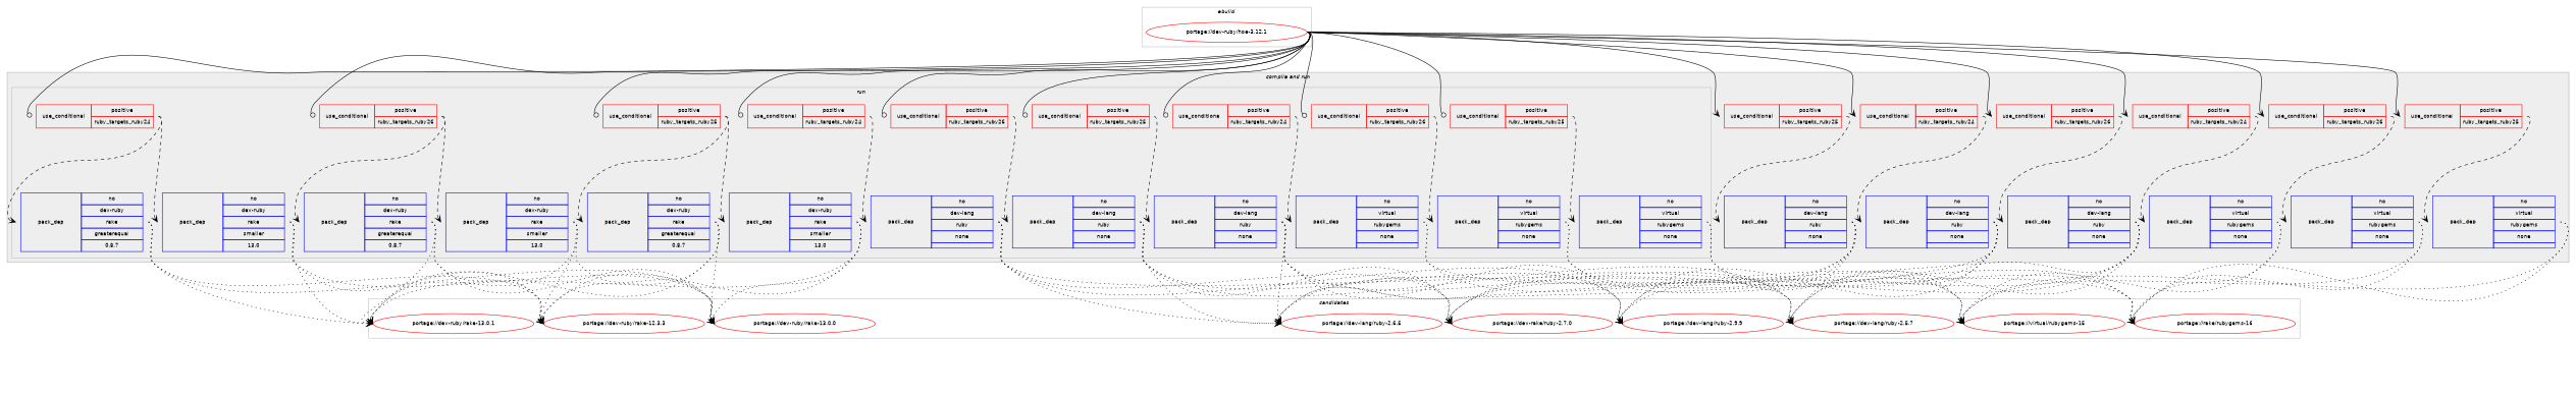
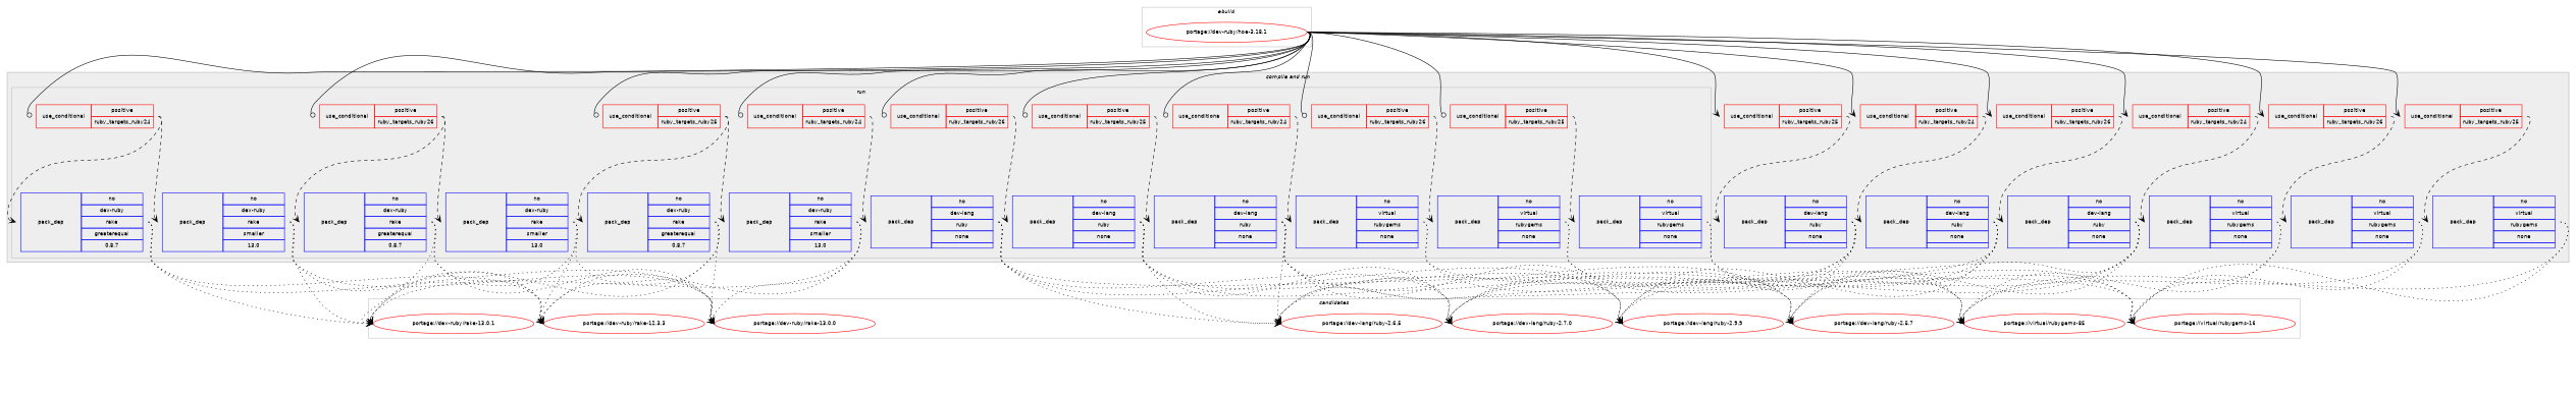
  digraph {
    compound=true
    concentrate=true
    fontname=Helvetica
    fontsize=10
    newrank=true
    rankdir=TB
    ranksep=1.5
    node [color=red fontname=Helvetica fontsize=10 shape=none]
    edge [arrowhead=vee headport=w style=dotted tailport=e weight=100]
-   n1 [label="portage://dev-ruby/hoe-3.12.1" width=4 shape=""]
+   n1 [label="portage://dev-ruby/hoe-3.18.1" width=4 shape=""]
    n2 [color=blue label=<<TABLE BORDER="0" CELLBORDER="1" CELLSPACING="0" CELLPADDING="4" WIDTH="220"><TR><TD ROWSPAN="6" CELLPADDING="30">pack_dep</TD></TR><TR><TD WIDTH="110">no</TD></TR><TR><TD>dev-lang</TD></TR><TR><TD>ruby</TD></TR><TR><TD>none</TD></TR><TR><TD></TD></TR></TABLE>>]
    n3 [label=<<TABLE BORDER="0" CELLBORDER="1" CELLSPACING="0" CELLPADDING="4"><TR><TD ROWSPAN="3" CELLPADDING="10">use_conditional</TD></TR><TR><TD>positive</TD></TR><TR><TD>ruby_targets_ruby24</TD></TR></TABLE>>]
    n4 [color=blue label=<<TABLE BORDER="0" CELLBORDER="1" CELLSPACING="0" CELLPADDING="4" WIDTH="220"><TR><TD ROWSPAN="6" CELLPADDING="30">pack_dep</TD></TR><TR><TD WIDTH="110">no</TD></TR><TR><TD>virtual</TD></TR><TR><TD>rubygems</TD></TR><TR><TD>none</TD></TR><TR><TD></TD></TR></TABLE>>]
    n5 [label=<<TABLE BORDER="0" CELLBORDER="1" CELLSPACING="0" CELLPADDING="4"><TR><TD ROWSPAN="3" CELLPADDING="10">use_conditional</TD></TR><TR><TD>positive</TD></TR><TR><TD>ruby_targets_ruby24</TD></TR></TABLE>>]
    n6 [color=blue label=<<TABLE BORDER="0" CELLBORDER="1" CELLSPACING="0" CELLPADDING="4" WIDTH="220"><TR><TD ROWSPAN="6" CELLPADDING="30">pack_dep</TD></TR><TR><TD WIDTH="110">no</TD></TR><TR><TD>dev-lang</TD></TR><TR><TD>ruby</TD></TR><TR><TD>none</TD></TR><TR><TD></TD></TR></TABLE>>]
    n7 [label=<<TABLE BORDER="0" CELLBORDER="1" CELLSPACING="0" CELLPADDING="4"><TR><TD ROWSPAN="3" CELLPADDING="10">use_conditional</TD></TR><TR><TD>positive</TD></TR><TR><TD>ruby_targets_ruby25</TD></TR></TABLE>>]
    n8 [color=blue label=<<TABLE BORDER="0" CELLBORDER="1" CELLSPACING="0" CELLPADDING="4" WIDTH="220"><TR><TD ROWSPAN="6" CELLPADDING="30">pack_dep</TD></TR><TR><TD WIDTH="110">no</TD></TR><TR><TD>virtual</TD></TR><TR><TD>rubygems</TD></TR><TR><TD>none</TD></TR><TR><TD></TD></TR></TABLE>>]
    n9 [label=<<TABLE BORDER="0" CELLBORDER="1" CELLSPACING="0" CELLPADDING="4"><TR><TD ROWSPAN="3" CELLPADDING="10">use_conditional</TD></TR><TR><TD>positive</TD></TR><TR><TD>ruby_targets_ruby25</TD></TR></TABLE>>]
    n10 [color=blue label=<<TABLE BORDER="0" CELLBORDER="1" CELLSPACING="0" CELLPADDING="4" WIDTH="220"><TR><TD ROWSPAN="6" CELLPADDING="30">pack_dep</TD></TR><TR><TD WIDTH="110">no</TD></TR><TR><TD>dev-lang</TD></TR><TR><TD>ruby</TD></TR><TR><TD>none</TD></TR><TR><TD></TD></TR></TABLE>>]
    n11 [label=<<TABLE BORDER="0" CELLBORDER="1" CELLSPACING="0" CELLPADDING="4"><TR><TD ROWSPAN="3" CELLPADDING="10">use_conditional</TD></TR><TR><TD>positive</TD></TR><TR><TD>ruby_targets_ruby26</TD></TR></TABLE>>]
    n12 [color=blue label=<<TABLE BORDER="0" CELLBORDER="1" CELLSPACING="0" CELLPADDING="4" WIDTH="220"><TR><TD ROWSPAN="6" CELLPADDING="30">pack_dep</TD></TR><TR><TD WIDTH="110">no</TD></TR><TR><TD>virtual</TD></TR><TR><TD>rubygems</TD></TR><TR><TD>none</TD></TR><TR><TD></TD></TR></TABLE>>]
    n13 [label=<<TABLE BORDER="0" CELLBORDER="1" CELLSPACING="0" CELLPADDING="4"><TR><TD ROWSPAN="3" CELLPADDING="10">use_conditional</TD></TR><TR><TD>positive</TD></TR><TR><TD>ruby_targets_ruby26</TD></TR></TABLE>>]
    n14 [color=blue label=<<TABLE BORDER="0" CELLBORDER="1" CELLSPACING="0" CELLPADDING="4" WIDTH="220"><TR><TD ROWSPAN="6" CELLPADDING="30">pack_dep</TD></TR><TR><TD WIDTH="110">no</TD></TR><TR><TD>dev-lang</TD></TR><TR><TD>ruby</TD></TR><TR><TD>none</TD></TR><TR><TD></TD></TR></TABLE>>]
    n15 [label=<<TABLE BORDER="0" CELLBORDER="1" CELLSPACING="0" CELLPADDING="4"><TR><TD ROWSPAN="3" CELLPADDING="10">use_conditional</TD></TR><TR><TD>positive</TD></TR><TR><TD>ruby_targets_ruby24</TD></TR></TABLE>>]
    n16 [color=blue label=<<TABLE BORDER="0" CELLBORDER="1" CELLSPACING="0" CELLPADDING="4" WIDTH="220"><TR><TD ROWSPAN="6" CELLPADDING="30">pack_dep</TD></TR><TR><TD WIDTH="110">no</TD></TR><TR><TD>dev-ruby</TD></TR><TR><TD>rake</TD></TR><TR><TD>greaterequal</TD></TR><TR><TD>0.8.7</TD></TR></TABLE>>]
    n17 [color=blue label=<<TABLE BORDER="0" CELLBORDER="1" CELLSPACING="0" CELLPADDING="4" WIDTH="220"><TR><TD ROWSPAN="6" CELLPADDING="30">pack_dep</TD></TR><TR><TD WIDTH="110">no</TD></TR><TR><TD>dev-ruby</TD></TR><TR><TD>rake</TD></TR><TR><TD>smaller</TD></TR><TR><TD>13.0</TD></TR></TABLE>>]
    n18 [label=<<TABLE BORDER="0" CELLBORDER="1" CELLSPACING="0" CELLPADDING="4"><TR><TD ROWSPAN="3" CELLPADDING="10">use_conditional</TD></TR><TR><TD>positive</TD></TR><TR><TD>ruby_targets_ruby24</TD></TR></TABLE>>]
    n19 [color=blue label=<<TABLE BORDER="0" CELLBORDER="1" CELLSPACING="0" CELLPADDING="4" WIDTH="220"><TR><TD ROWSPAN="6" CELLPADDING="30">pack_dep</TD></TR><TR><TD WIDTH="110">no</TD></TR><TR><TD>virtual</TD></TR><TR><TD>rubygems</TD></TR><TR><TD>none</TD></TR><TR><TD></TD></TR></TABLE>>]
    n20 [label=<<TABLE BORDER="0" CELLBORDER="1" CELLSPACING="0" CELLPADDING="4"><TR><TD ROWSPAN="3" CELLPADDING="10">use_conditional</TD></TR><TR><TD>positive</TD></TR><TR><TD>ruby_targets_ruby24</TD></TR></TABLE>>]
    n21 [color=blue label=<<TABLE BORDER="0" CELLBORDER="1" CELLSPACING="0" CELLPADDING="4" WIDTH="220"><TR><TD ROWSPAN="6" CELLPADDING="30">pack_dep</TD></TR><TR><TD WIDTH="110">no</TD></TR><TR><TD>virtual</TD></TR><TR><TD>rubygems</TD></TR><TR><TD>none</TD></TR><TR><TD></TD></TR></TABLE>>]
    n22 [label=<<TABLE BORDER="0" CELLBORDER="1" CELLSPACING="0" CELLPADDING="4"><TR><TD ROWSPAN="3" CELLPADDING="10">use_conditional</TD></TR><TR><TD>positive</TD></TR><TR><TD>ruby_targets_ruby25</TD></TR></TABLE>>]
    n23 [color=blue label=<<TABLE BORDER="0" CELLBORDER="1" CELLSPACING="0" CELLPADDING="4" WIDTH="220"><TR><TD ROWSPAN="6" CELLPADDING="30">pack_dep</TD></TR><TR><TD WIDTH="110">no</TD></TR><TR><TD>dev-lang</TD></TR><TR><TD>ruby</TD></TR><TR><TD>none</TD></TR><TR><TD></TD></TR></TABLE>>]
    n24 [label=<<TABLE BORDER="0" CELLBORDER="1" CELLSPACING="0" CELLPADDING="4"><TR><TD ROWSPAN="3" CELLPADDING="10">use_conditional</TD></TR><TR><TD>positive</TD></TR><TR><TD>ruby_targets_ruby25</TD></TR></TABLE>>]
    n25 [color=blue label=<<TABLE BORDER="0" CELLBORDER="1" CELLSPACING="0" CELLPADDING="4" WIDTH="220"><TR><TD ROWSPAN="6" CELLPADDING="30">pack_dep</TD></TR><TR><TD WIDTH="110">no</TD></TR><TR><TD>dev-ruby</TD></TR><TR><TD>rake</TD></TR><TR><TD>greaterequal</TD></TR><TR><TD>0.8.7</TD></TR></TABLE>>]
    n26 [color=blue label=<<TABLE BORDER="0" CELLBORDER="1" CELLSPACING="0" CELLPADDING="4" WIDTH="220"><TR><TD ROWSPAN="6" CELLPADDING="30">pack_dep</TD></TR><TR><TD WIDTH="110">no</TD></TR><TR><TD>dev-ruby</TD></TR><TR><TD>rake</TD></TR><TR><TD>smaller</TD></TR><TR><TD>13.0</TD></TR></TABLE>>]
    n27 [label=<<TABLE BORDER="0" CELLBORDER="1" CELLSPACING="0" CELLPADDING="4"><TR><TD ROWSPAN="3" CELLPADDING="10">use_conditional</TD></TR><TR><TD>positive</TD></TR><TR><TD>ruby_targets_ruby25</TD></TR></TABLE>>]
    n28 [color=blue label=<<TABLE BORDER="0" CELLBORDER="1" CELLSPACING="0" CELLPADDING="4" WIDTH="220"><TR><TD ROWSPAN="6" CELLPADDING="30">pack_dep</TD></TR><TR><TD WIDTH="110">no</TD></TR><TR><TD>dev-lang</TD></TR><TR><TD>ruby</TD></TR><TR><TD>none</TD></TR><TR><TD></TD></TR></TABLE>>]
    n29 [label=<<TABLE BORDER="0" CELLBORDER="1" CELLSPACING="0" CELLPADDING="4"><TR><TD ROWSPAN="3" CELLPADDING="10">use_conditional</TD></TR><TR><TD>positive</TD></TR><TR><TD>ruby_targets_ruby26</TD></TR></TABLE>>]
    n30 [color=blue label=<<TABLE BORDER="0" CELLBORDER="1" CELLSPACING="0" CELLPADDING="4" WIDTH="220"><TR><TD ROWSPAN="6" CELLPADDING="30">pack_dep</TD></TR><TR><TD WIDTH="110">no</TD></TR><TR><TD>dev-ruby</TD></TR><TR><TD>rake</TD></TR><TR><TD>greaterequal</TD></TR><TR><TD>0.8.7</TD></TR></TABLE>>]
    n31 [color=blue label=<<TABLE BORDER="0" CELLBORDER="1" CELLSPACING="0" CELLPADDING="4" WIDTH="220"><TR><TD ROWSPAN="6" CELLPADDING="30">pack_dep</TD></TR><TR><TD WIDTH="110">no</TD></TR><TR><TD>dev-ruby</TD></TR><TR><TD>rake</TD></TR><TR><TD>smaller</TD></TR><TR><TD>13.0</TD></TR></TABLE>>]
    n32 [label=<<TABLE BORDER="0" CELLBORDER="1" CELLSPACING="0" CELLPADDING="4"><TR><TD ROWSPAN="3" CELLPADDING="10">use_conditional</TD></TR><TR><TD>positive</TD></TR><TR><TD>ruby_targets_ruby26</TD></TR></TABLE>>]
    n33 [color=blue label=<<TABLE BORDER="0" CELLBORDER="1" CELLSPACING="0" CELLPADDING="4" WIDTH="220"><TR><TD ROWSPAN="6" CELLPADDING="30">pack_dep</TD></TR><TR><TD WIDTH="110">no</TD></TR><TR><TD>virtual</TD></TR><TR><TD>rubygems</TD></TR><TR><TD>none</TD></TR><TR><TD></TD></TR></TABLE>>]
    n34 [label=<<TABLE BORDER="0" CELLBORDER="1" CELLSPACING="0" CELLPADDING="4"><TR><TD ROWSPAN="3" CELLPADDING="10">use_conditional</TD></TR><TR><TD>positive</TD></TR><TR><TD>ruby_targets_ruby26</TD></TR></TABLE>>]
-   n35 [label="portage://rake/rubygems-16" width=4 shape=""]
-   n36 [label="portage://virtual/rubygems-15" width=4 shape=""]
-   n37 [label="portage://dev-rake/ruby-2.7.0" width=4 shape=""]
+   n35 [label="portage://virtual/rubygems-16" width=4 shape=""]
+   n36 [label="portage://virtual/rubygems-85" width=4 shape=""]
+   n37 [label="portage://dev-lang/ruby-2.7.0" width=4 shape=""]
    n38 [label="portage://dev-lang/ruby-2.6.5" width=4 shape=""]
    n39 [label="portage://dev-lang/ruby-2.5.7" width=4 shape=""]
    n40 [label="portage://dev-lang/ruby-2.9.9" width=4 shape=""]
    n41 [label="portage://dev-ruby/rake-13.0.1" width=4 shape=""]
    n42 [label="portage://dev-ruby/rake-13.0.0" width=4 shape=""]
    n43 [label="portage://dev-ruby/rake-12.3.3" width=4 shape=""]
    subgraph cluster_1 {
      color=gray
      label=<<i>ebuild</i>>
      n1
    }
    subgraph cluster_2 {
      color=gray
      label=<<i>dependencies</i>>
      subgraph cluster_3 {
        color=gray
        fillcolor="#eeeeee"
        label=<<i>compile</i>>
        style=filled
        subgraph sub_4 {
          color=gray
          fillcolor="#eeeeee"
          label=<<i>compile</i>>
          style=filled
          n3
          subgraph sub_5 {
            color=gray
            fillcolor="#eeeeee"
            label=<<i>compile</i>>
            style=filled
            n2
          }
        }
        subgraph sub_6 {
          color=gray
          fillcolor="#eeeeee"
          label=<<i>compile</i>>
          style=filled
          n5
          subgraph sub_7 {
            color=gray
            fillcolor="#eeeeee"
            label=<<i>compile</i>>
            style=filled
            n4
          }
        }
        subgraph sub_8 {
          color=gray
          fillcolor="#eeeeee"
          label=<<i>compile</i>>
          style=filled
          n7
          subgraph sub_9 {
            color=gray
            fillcolor="#eeeeee"
            label=<<i>compile</i>>
            style=filled
            n6
          }
        }
        subgraph sub_10 {
          color=gray
          fillcolor="#eeeeee"
          label=<<i>compile</i>>
          style=filled
          n9
          subgraph sub_11 {
            color=gray
            fillcolor="#eeeeee"
            label=<<i>compile</i>>
            style=filled
            n8
          }
        }
        subgraph sub_12 {
          color=gray
          fillcolor="#eeeeee"
          label=<<i>compile</i>>
          style=filled
          n11
          subgraph sub_13 {
            color=gray
            fillcolor="#eeeeee"
            label=<<i>compile</i>>
            style=filled
            n10
          }
        }
        subgraph sub_14 {
          color=gray
          fillcolor="#eeeeee"
          label=<<i>compile</i>>
          style=filled
          n13
          subgraph sub_15 {
            color=gray
            fillcolor="#eeeeee"
            label=<<i>compile</i>>
            style=filled
            n12
          }
        }
      }
      subgraph cluster_16 {
        color=gray
        fillcolor="#eeeeee"
        label=<<i>compile and run</i>>
        style=filled
      }
      subgraph cluster_17 {
        color=gray
        fillcolor="#eeeeee"
        label=<<i>run</i>>
        style=filled
        subgraph sub_18 {
          color=gray
          fillcolor="#eeeeee"
          label=<<i>run</i>>
          style=filled
          n15
          subgraph sub_19 {
            color=gray
            fillcolor="#eeeeee"
            label=<<i>run</i>>
            style=filled
            n14
          }
        }
        subgraph sub_20 {
          color=gray
          fillcolor="#eeeeee"
          label=<<i>run</i>>
          style=filled
          n18
          subgraph sub_21 {
            color=gray
            fillcolor="#eeeeee"
            label=<<i>run</i>>
            style=filled
            n16
          }
          subgraph sub_22 {
            color=gray
            fillcolor="#eeeeee"
            label=<<i>run</i>>
            style=filled
            n17
          }
        }
        subgraph sub_23 {
          color=gray
          fillcolor="#eeeeee"
          label=<<i>run</i>>
          style=filled
          n20
          subgraph sub_24 {
            color=gray
            fillcolor="#eeeeee"
            label=<<i>run</i>>
            style=filled
            n19
          }
        }
        subgraph sub_25 {
          color=gray
          fillcolor="#eeeeee"
          label=<<i>run</i>>
          style=filled
          n22
          subgraph sub_26 {
            color=gray
            fillcolor="#eeeeee"
            label=<<i>run</i>>
            style=filled
            n21
          }
        }
        subgraph sub_27 {
          color=gray
          fillcolor="#eeeeee"
          label=<<i>run</i>>
          style=filled
          n24
          subgraph sub_28 {
            color=gray
            fillcolor="#eeeeee"
            label=<<i>run</i>>
            style=filled
            n23
          }
        }
        subgraph sub_29 {
          color=gray
          fillcolor="#eeeeee"
          label=<<i>run</i>>
          style=filled
          n27
          subgraph sub_30 {
            color=gray
            fillcolor="#eeeeee"
            label=<<i>run</i>>
            style=filled
            n25
          }
          subgraph sub_31 {
            color=gray
            fillcolor="#eeeeee"
            label=<<i>run</i>>
            style=filled
            n26
          }
        }
        subgraph sub_32 {
          color=gray
          fillcolor="#eeeeee"
          label=<<i>run</i>>
          style=filled
          n29
          subgraph sub_33 {
            color=gray
            fillcolor="#eeeeee"
            label=<<i>run</i>>
            style=filled
            n28
          }
        }
        subgraph sub_34 {
          color=gray
          fillcolor="#eeeeee"
          label=<<i>run</i>>
          style=filled
          n32
          subgraph sub_35 {
            color=gray
            fillcolor="#eeeeee"
            label=<<i>run</i>>
            style=filled
            n30
          }
          subgraph sub_36 {
            color=gray
            fillcolor="#eeeeee"
            label=<<i>run</i>>
            style=filled
            n31
          }
        }
        subgraph sub_37 {
          color=gray
          fillcolor="#eeeeee"
          label=<<i>run</i>>
          style=filled
          n34
          subgraph sub_38 {
            color=gray
            fillcolor="#eeeeee"
            label=<<i>run</i>>
            style=filled
            n33
          }
        }
      }
    }
    subgraph cluster_39 {
      color=gray
      label=<<i>candidates</i>>
      rank=same
      subgraph sub_40 {
        color=black
        label=<<i>candidates</i>>
        nodesep=1
        rank=same
        n37
        n38
        n39
        n40
      }
      subgraph sub_41 {
        color=black
        label=<<i>candidates</i>>
        nodesep=1
        rank=same
        n35
        n36
      }
      subgraph sub_42 {
        color=black
        label=<<i>candidates</i>>
        nodesep=1
        rank=same
        n37
        n38
        n39
        n40
      }
      subgraph sub_43 {
        color=black
        label=<<i>candidates</i>>
        nodesep=1
        rank=same
        n35
        n36
      }
      subgraph sub_44 {
        color=black
        label=<<i>candidates</i>>
        nodesep=1
        rank=same
        n37
        n38
        n39
        n40
      }
      subgraph sub_45 {
        color=black
        label=<<i>candidates</i>>
        nodesep=1
        rank=same
        n35
        n36
      }
      subgraph sub_46 {
        color=black
        label=<<i>candidates</i>>
        nodesep=1
        rank=same
        n37
        n38
        n39
        n40
      }
      subgraph sub_47 {
        color=black
        label=<<i>candidates</i>>
        nodesep=1
        rank=same
        n41
        n42
        n43
      }
      subgraph sub_48 {
        color=black
        label=<<i>candidates</i>>
        nodesep=1
        rank=same
        n41
        n42
        n43
      }
      subgraph sub_49 {
        color=black
        label=<<i>candidates</i>>
        nodesep=1
        rank=same
        n35
        n36
      }
      subgraph sub_50 {
        color=black
        label=<<i>candidates</i>>
        nodesep=1
        rank=same
        n37
        n38
        n39
        n40
      }
      subgraph sub_51 {
        color=black
        label=<<i>candidates</i>>
        nodesep=1
        rank=same
        n41
        n42
        n43
      }
      subgraph sub_52 {
        color=black
        label=<<i>candidates</i>>
        nodesep=1
        rank=same
        n41
        n42
        n43
      }
      subgraph sub_53 {
        color=black
        label=<<i>candidates</i>>
        nodesep=1
        rank=same
        n35
        n36
      }
      subgraph sub_54 {
        color=black
        label=<<i>candidates</i>>
        nodesep=1
        rank=same
        n37
        n38
        n39
        n40
      }
      subgraph sub_55 {
        color=black
        label=<<i>candidates</i>>
        nodesep=1
        rank=same
        n41
        n42
        n43
      }
      subgraph sub_56 {
        color=black
        label=<<i>candidates</i>>
        nodesep=1
        rank=same
        n41
        n42
        n43
      }
      subgraph sub_57 {
        color=black
        label=<<i>candidates</i>>
        nodesep=1
        rank=same
        n35
        n36
      }
    }
    n1 -> n3 [style=solid weight=20]
    n1 -> n5 [style=solid weight=20]
    n1 -> n7 [style=solid weight=20]
    n1 -> n9 [style=solid weight=20]
    n1 -> n11 [style=solid weight=20]
    n1 -> n13 [style=solid weight=20]
    n1 -> n15 [arrowhead=odot style=solid weight=20]
    n1 -> n18 [arrowhead=odot style=solid weight=20]
    n1 -> n20 [arrowhead=odot style=solid weight=20]
    n1 -> n22 [arrowhead=odot style=solid weight=20]
    n1 -> n24 [arrowhead=odot style=solid weight=20]
    n1 -> n27 [arrowhead=odot style=solid weight=20]
    n1 -> n29 [arrowhead=odot style=solid weight=20]
    n1 -> n32 [arrowhead=odot style=solid weight=20]
    n1 -> n34 [arrowhead=odot style=solid weight=20]
    n2 -> n37
    n2 -> n38
    n2 -> n39
    n2 -> n40
    n3 -> n2 [style=dashed weight=20]
    n4 -> n35
    n4 -> n36
    n5 -> n4 [style=dashed weight=20]
    n6 -> n37
    n6 -> n38
    n6 -> n39
    n6 -> n40
    n7 -> n6 [style=dashed weight=20]
    n8 -> n35
    n8 -> n36
    n9 -> n8 [style=dashed weight=20]
    n10 -> n37
    n10 -> n38
    n10 -> n39
    n10 -> n40
    n11 -> n10 [style=dashed weight=20]
    n12 -> n35
    n12 -> n36
    n13 -> n12 [style=dashed weight=20]
    n14 -> n37
    n14 -> n38
    n14 -> n39
    n14 -> n40
    n15 -> n14 [style=dashed weight=20]
    n16 -> n41
    n16 -> n42
    n16 -> n43
    n17 -> n41
    n17 -> n42
    n17 -> n43
    n18 -> n16 [style=dashed weight=20]
    n18 -> n17 [style=dashed weight=20]
    n19 -> n35
    n19 -> n36
    n20 -> n19 [style=dashed weight=20]
    n21 -> n35
    n21 -> n36
    n22 -> n21 [style=dashed weight=20]
    n23 -> n37
    n23 -> n38
    n23 -> n39
    n23 -> n40
    n24 -> n23 [style=dashed weight=20]
    n25 -> n41
    n25 -> n42
    n25 -> n43
    n26 -> n41
    n26 -> n42
    n26 -> n43
    n27 -> n25 [style=dashed weight=20]
    n27 -> n26 [style=dashed weight=20]
    n28 -> n37
    n28 -> n38
    n28 -> n39
    n28 -> n40
    n29 -> n28 [style=dashed weight=20]
    n30 -> n41
    n30 -> n42
    n30 -> n43
    n31 -> n41
    n31 -> n42
    n31 -> n43
    n32 -> n30 [style=dashed weight=20]
    n32 -> n31 [style=dashed weight=20]
    n33 -> n35
    n33 -> n36
    n34 -> n33 [style=dashed weight=20]
  }
